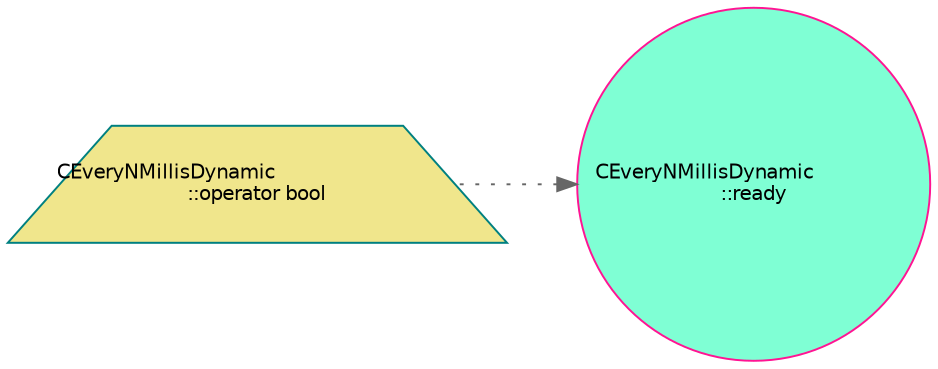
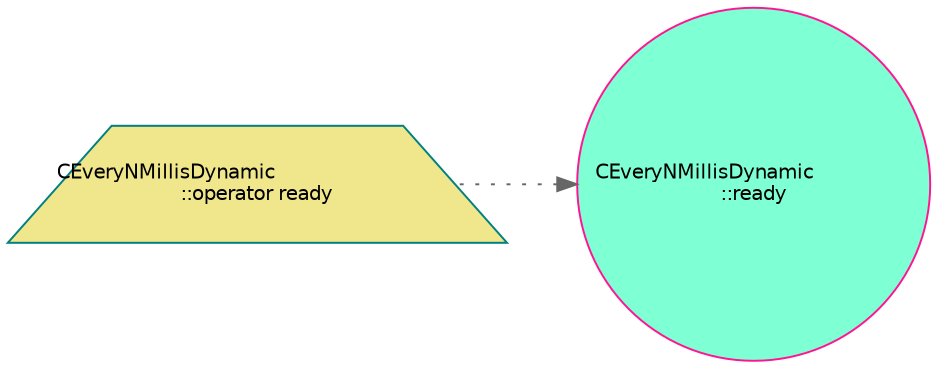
  digraph {
    rankdir=RL
    node [fontname=Helvetica fontsize=10 style=filled]
    n1 [color=deeppink fillcolor=aquamarine fontcolor=black height=0.2 label="CEveryNMillisDynamic\l::ready" shape=circle width=0.4]
-   n2 [color=teal fillcolor=khaki height=0.2 label="CEveryNMillisDynamic\l::operator bool" shape=trapezium width=0.4]
+   n2 [color=teal fillcolor=khaki height=0.2 label="CEveryNMillisDynamic\l::operator ready" shape=trapezium width=0.4]
    n1 -> n2 [color=gray40 dir=back fontname=Helvetica fontsize=10 labelfontname=Helvetica labelfontsize=10 style=dotted]
  }
